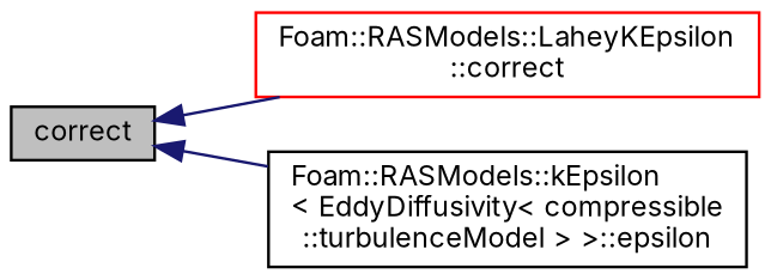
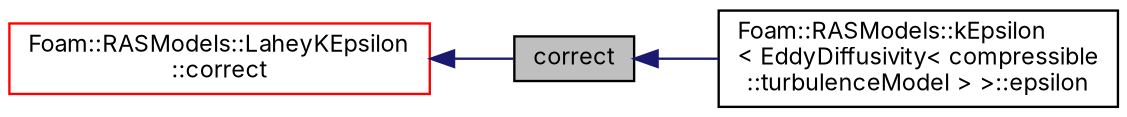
  digraph {
    rankdir=LR
    fontname=Inter
    node [color=black fontname=Inter fontsize=10 shape=record]
    edge [color=midnightblue dir=back fontname=Inter fontsize=10 labelfontname=Helvetica labelfontsize=10 style=solid]
    n1 [fillcolor=grey75 fontcolor=black height=0.2 label=correct style=filled width=0.4]
    n2 [color=red height=0.2 label="Foam::RASModels::LaheyKEpsilon\l::correct" width=0.4]
    n3 [height=0.2 label="Foam::RASModels::kEpsilon\l\< EddyDiffusivity\< compressible\l::turbulenceModel \> \>::epsilon" width=0.4]
-   n1 -> n2
+   n2 -> n1
    n1 -> n3
  }
